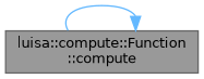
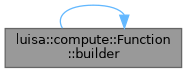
  digraph {
    rankdir=LR
-   n1 [color=gray40 fillcolor=grey60 fontcolor=black fontname=Helvetica fontsize=10 height=0.2 label="luisa::compute::Function\l::compute" shape=box style=filled width=0.4]
+   n1 [color=gray40 fillcolor=grey60 fontcolor=black fontname=Helvetica fontsize=10 height=0.2 label="luisa::compute::Function\l::builder" shape=box style=filled width=0.4]
    n1 -> n1 [color=steelblue1 fontname=Helvetica fontsize=10 labelfontname=Helvetica labelfontsize=10 style=solid]
  }
